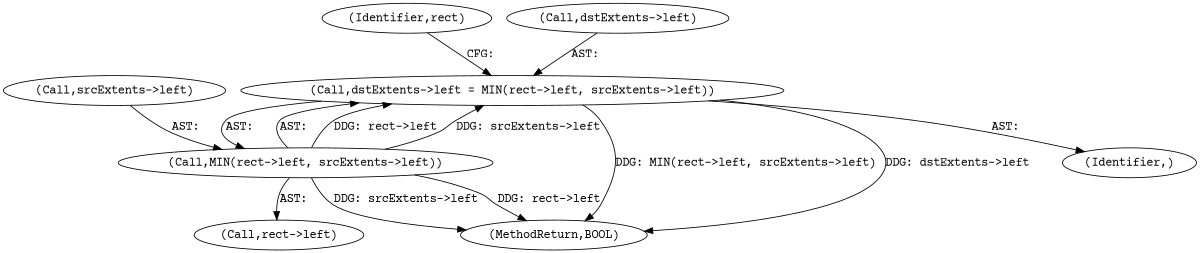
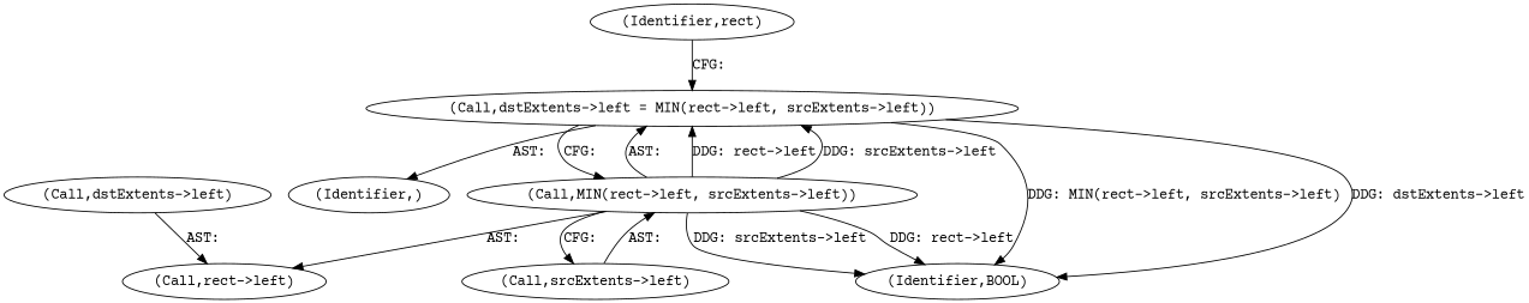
  digraph {
    fontname="Courier Prime"
    node [fontname="Courier Prime"]
    edge [fontname="Courier Prime"]
    n1 [label="(Call,dstExtents->left = MIN(rect->left, srcExtents->left))"]
    n2 [label="(Call,MIN(rect->left, srcExtents->left))"]
    n3 [label="(Identifier,)"]
-   n4 [label="(MethodReturn,BOOL)"]
+   n4 [label="(Identifier,BOOL)"]
    n5 [label="(Call,srcExtents->left)"]
    n6 [label="(Call,rect->left)"]
    n7 [label="(Identifier,rect)"]
    n8 [label="(Call,dstExtents->left)"]
-   n1 -> n2 [label="AST: "]
+   n1 -> n2 [label="CFG: "]
    n1 -> n3 [label="AST: "]
    n1 -> n4 [label="DDG: MIN(rect->left, srcExtents->left)"]
    n1 -> n4 [label="DDG: dstExtents->left"]
    n2 -> n1 [label="AST: "]
    n2 -> n1 [label="DDG: rect->left"]
    n2 -> n1 [label="DDG: srcExtents->left"]
    n2 -> n4 [label="DDG: srcExtents->left"]
    n2 -> n4 [label="DDG: rect->left"]
+   n2 -> n5 [label="CFG: "]
    n2 -> n6 [label="AST: "]
    n5 -> n2 [label="AST: "]
    n7 -> n1 [label="CFG: "]
-   n8 -> n1 [label="AST: "]
+   n8 -> n6 [label="AST: "]
  }
